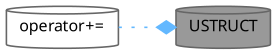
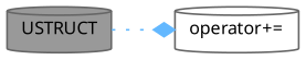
  digraph {
    rankdir=LR
    fontname="Noto Sans"
    node [fontname="Noto Sans" fontsize=10 shape=cylinder style=filled]
    n1 [color=gray40 fillcolor=grey60 fontcolor=black height=0.2 label=USTRUCT width=0.4]
    n2 [color=grey40 fillcolor=white height=0.2 label="operator+=" width=0.4]
-   n2 -> n1 [color=steelblue1 fontname="Noto Sans" fontsize=10 labelfontname=Helvetica labelfontsize=10 style=dotted arrowhead=diamond]
+   n1 -> n2 [color=steelblue1 fontname="Noto Sans" fontsize=10 labelfontname=Helvetica labelfontsize=10 style=dotted arrowhead=diamond]
  }
